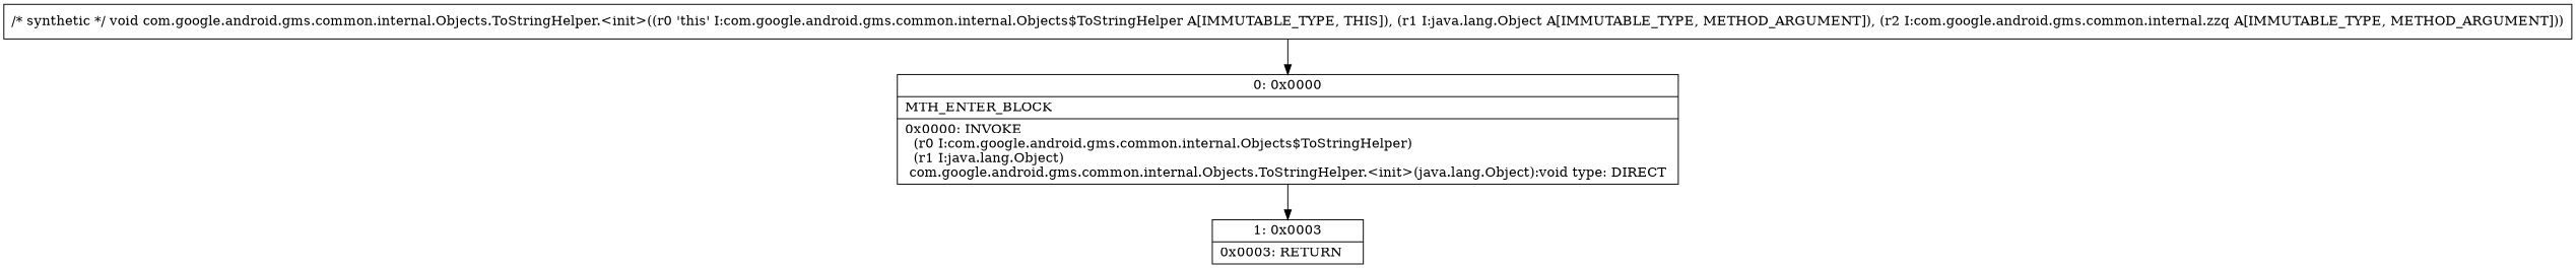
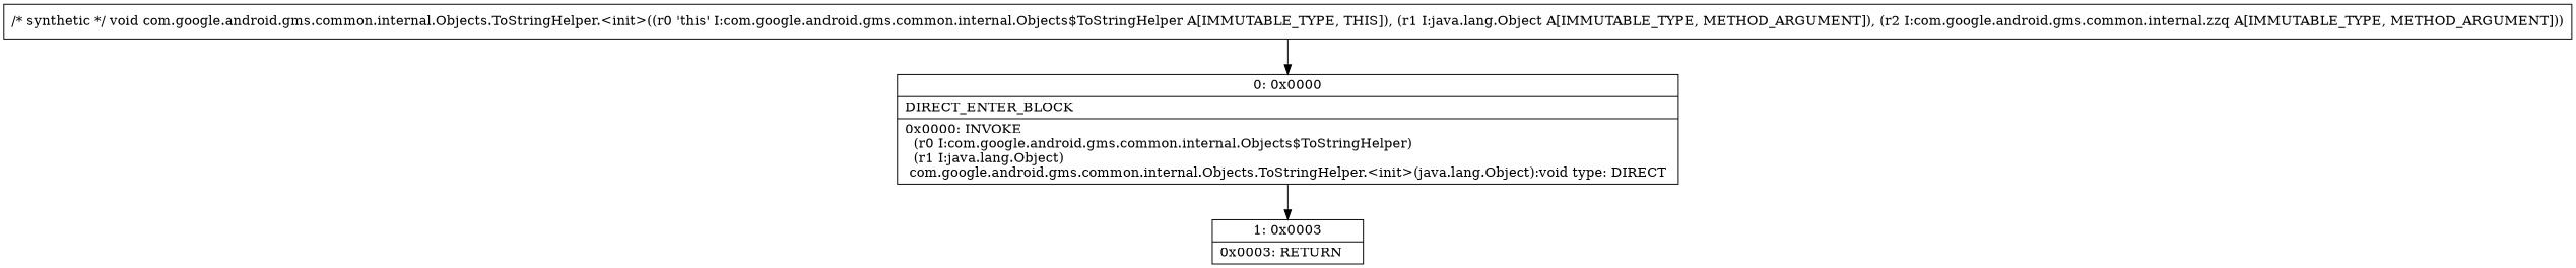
  digraph {
    node [shape=record]
-   n1 [label="{0\:\ 0x0000|MTH_ENTER_BLOCK\l|0x0000: INVOKE  \l  (r0 I:com.google.android.gms.common.internal.Objects$ToStringHelper)\l  (r1 I:java.lang.Object)\l com.google.android.gms.common.internal.Objects.ToStringHelper.\<init\>(java.lang.Object):void type: DIRECT \l}"]
+   n1 [label="{0\:\ 0x0000|DIRECT_ENTER_BLOCK\l|0x0000: INVOKE  \l  (r0 I:com.google.android.gms.common.internal.Objects$ToStringHelper)\l  (r1 I:java.lang.Object)\l com.google.android.gms.common.internal.Objects.ToStringHelper.\<init\>(java.lang.Object):void type: DIRECT \l}"]
    n2 [label="{1\:\ 0x0003|0x0003: RETURN   \l}"]
    n3 [label="{\/* synthetic *\/ void com.google.android.gms.common.internal.Objects.ToStringHelper.\<init\>((r0 'this' I:com.google.android.gms.common.internal.Objects$ToStringHelper A[IMMUTABLE_TYPE, THIS]), (r1 I:java.lang.Object A[IMMUTABLE_TYPE, METHOD_ARGUMENT]), (r2 I:com.google.android.gms.common.internal.zzq A[IMMUTABLE_TYPE, METHOD_ARGUMENT])) }"]
    n1 -> n2
    n3 -> n1
  }
